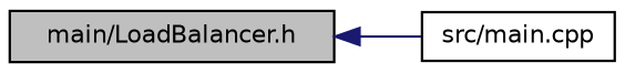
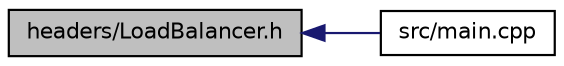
  digraph {
    rankdir=LR
    node [color=black fontname=Helvetica fontsize=10 shape=record style=filled]
-   n1 [fillcolor=grey75 fontcolor=black height=0.2 label="main/LoadBalancer.h" width=0.4]
+   n1 [fillcolor=grey75 fontcolor=black height=0.2 label="headers/LoadBalancer.h" width=0.4]
    n2 [fillcolor=white height=0.2 label="src/main.cpp" width=0.4]
    n1 -> n2 [color=midnightblue dir=back fontname=Helvetica fontsize=10 labelfontname=Helvetica labelfontsize=10 style=solid]
  }
